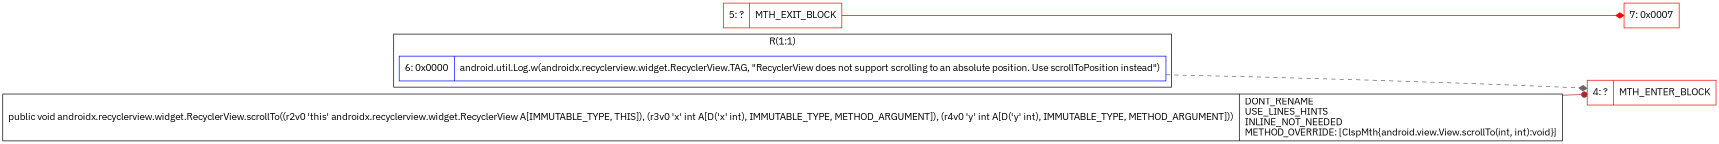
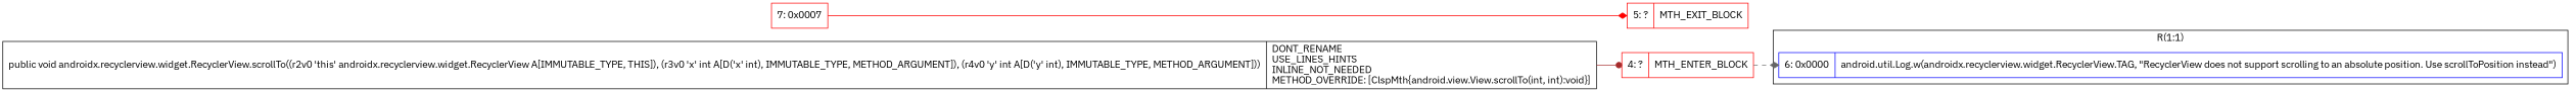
  digraph {
    fontname="IBM Plex Sans"
    rankdir=LR
    node [color=red fontname="IBM Plex Sans" shape=record]
    edge [arrowhead=diamond fontname="IBM Plex Sans" style=solid]
    n1 [color=blue label="{6\:\ 0x0000|android.util.Log.w(androidx.recyclerview.widget.RecyclerView.TAG, \"RecyclerView does not support scrolling to an absolute position. Use scrollToPosition instead\")\l}"]
    n2 [label="{7\:\ 0x0007}"]
    n3 [label="{5\:\ ?|MTH_EXIT_BLOCK\l}"]
    n4 [label="{4\:\ ?|MTH_ENTER_BLOCK\l}"]
    n5 [label="{public void androidx.recyclerview.widget.RecyclerView.scrollTo((r2v0 'this' androidx.recyclerview.widget.RecyclerView A[IMMUTABLE_TYPE, THIS]), (r3v0 'x' int A[D('x' int), IMMUTABLE_TYPE, METHOD_ARGUMENT]), (r4v0 'y' int A[D('y' int), IMMUTABLE_TYPE, METHOD_ARGUMENT]))  | DONT_RENAME\lUSE_LINES_HINTS\lINLINE_NOT_NEEDED\lMETHOD_OVERRIDE: [ClspMth\{android.view.View.scrollTo(int, int):void\}]\l}" color=""]
    subgraph cluster_1 {
      label="R(1:1)"
      n1
    }
-   n3 -> n2 [color=red]
-   n1 -> n4 [color=gray40 style=dashed]
+   n2 -> n3 [color=red]
+   n4 -> n1 [color=gray40 style=dashed]
    n5 -> n4 [arrowhead=dot color=brown]
  }
